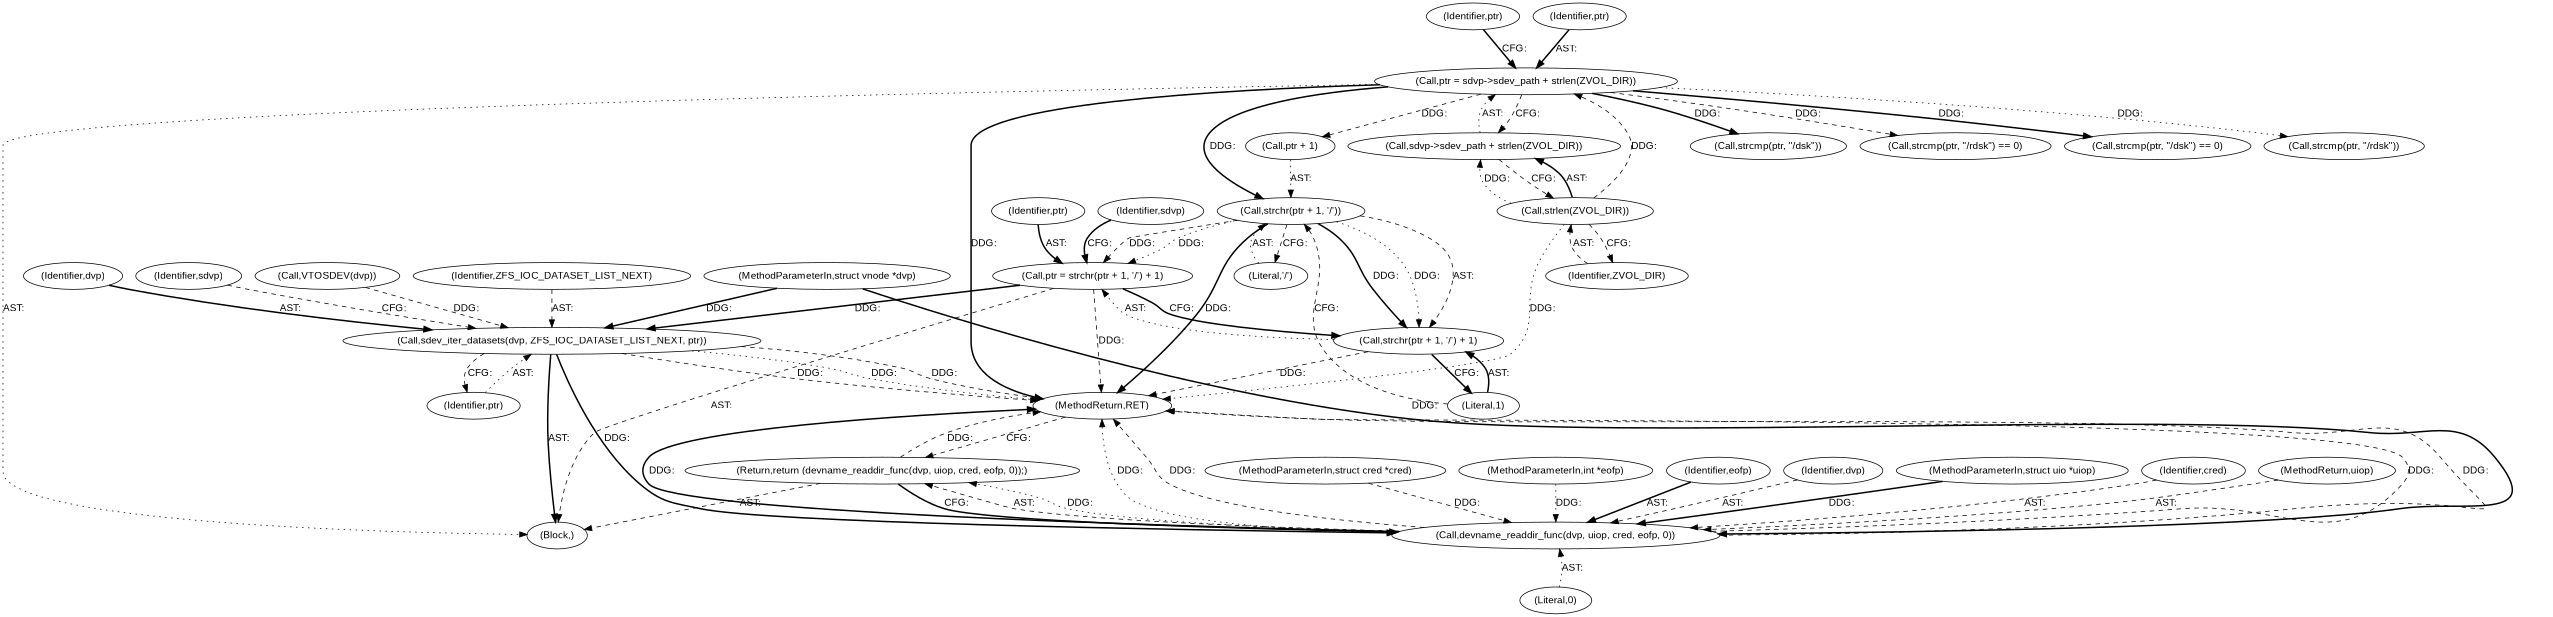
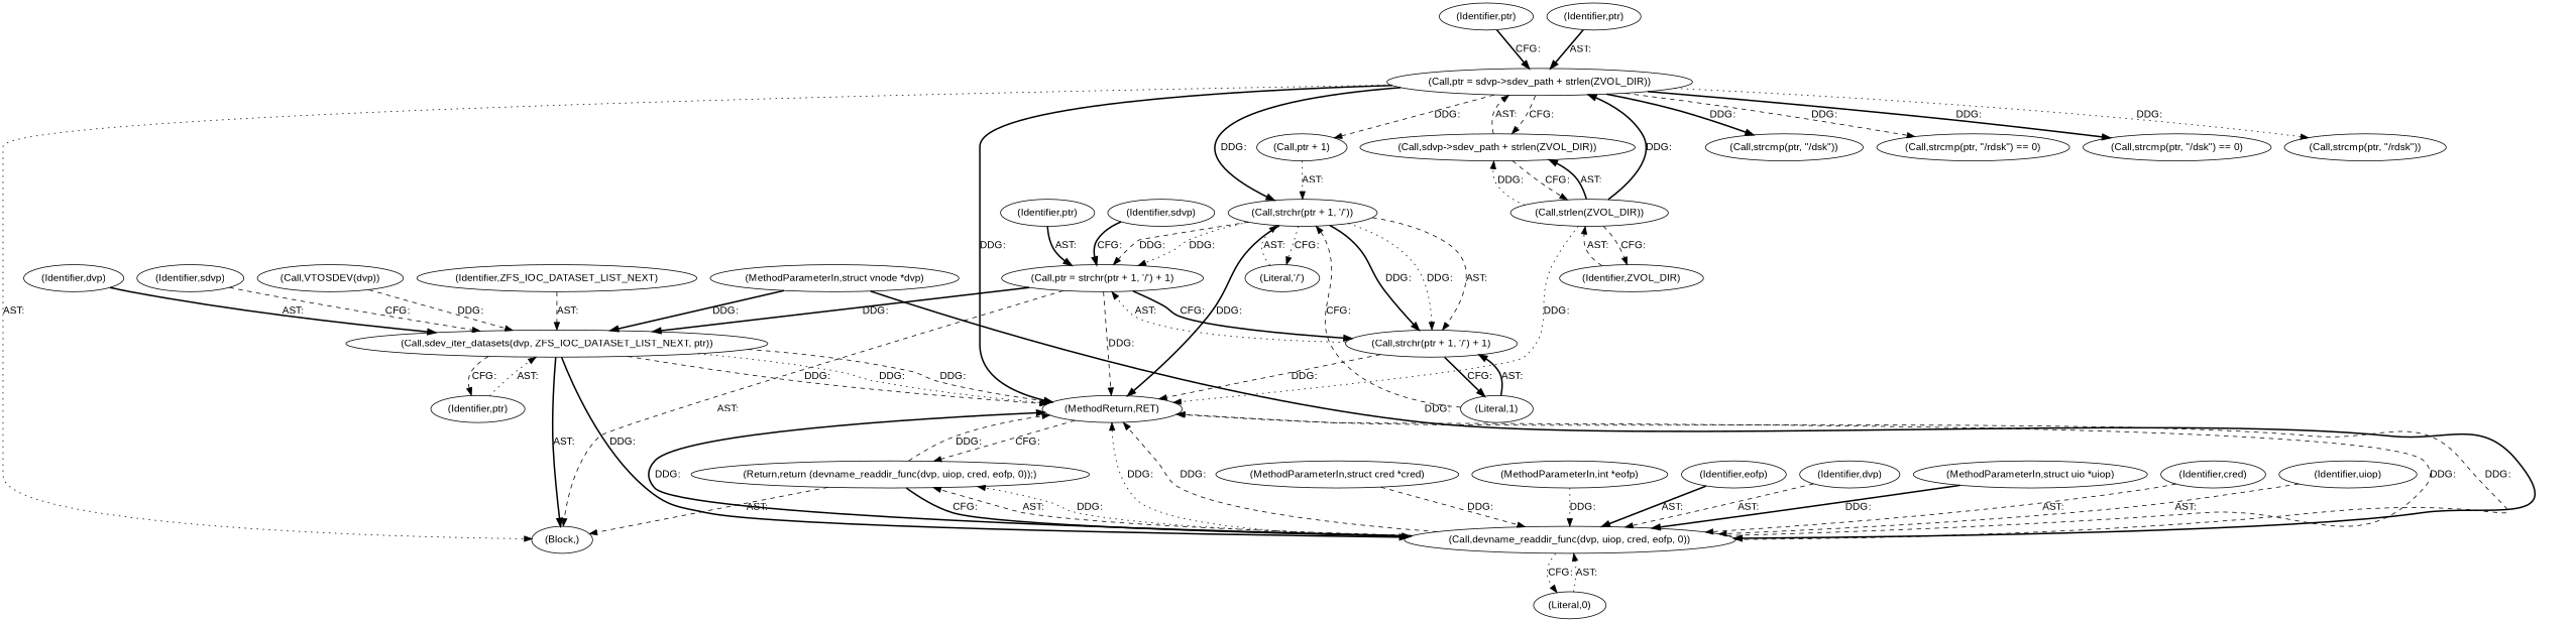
  digraph {
    fontname="Liberation Sans"
    node [fontname="Liberation Sans"]
    edge [fontname="Liberation Sans" style=dashed]
    n1 [label="(Call,strchr(ptr + 1, '/'))"]
    n2 [label="(Call,ptr = strchr(ptr + 1, '/') + 1)"]
    n3 [label="(Call,strchr(ptr + 1, '/') + 1)"]
    n4 [label="(Literal,'/')"]
    n5 [label="(MethodReturn,RET)"]
    n6 [label="(Block,)"]
    n7 [label="(Call,sdev_iter_datasets(dvp, ZFS_IOC_DATASET_LIST_NEXT, ptr))"]
    n8 [label="(Literal,1)"]
    n9 [label="(Return,return (devname_readdir_func(dvp, uiop, cred, eofp, 0));)"]
    n10 [label="(Call,ptr = sdvp->sdev_path + strlen(ZVOL_DIR))"]
    n11 [label="(Call,strcmp(ptr, \"/dsk\"))"]
    n12 [label="(Call,strcmp(ptr, \"/rdsk\") == 0)"]
    n13 [label="(Call,sdvp->sdev_path + strlen(ZVOL_DIR))"]
    n14 [label="(Call,strcmp(ptr, \"/dsk\") == 0)"]
    n15 [label="(Call,strcmp(ptr, \"/rdsk\"))"]
    n16 [label="(Call,ptr + 1)"]
    n17 [label="(Call,strlen(ZVOL_DIR))"]
    n18 [label="(Identifier,ZVOL_DIR)"]
    n19 [label="(Call,devname_readdir_func(dvp, uiop, cred, eofp, 0))"]
    n20 [label="(Identifier,ptr)"]
    n21 [label="(Literal,0)"]
    n22 [label="(Identifier,dvp)"]
    n23 [label="(MethodParameterIn,struct cred *cred)"]
    n24 [label="(Identifier,ptr)"]
    n25 [label="(Identifier,ptr)"]
    n26 [label="(Identifier,sdvp)"]
    n27 [label="(MethodParameterIn,int *eofp)"]
    n28 [label="(Call,VTOSDEV(dvp))"]
    n29 [label="(Identifier,eofp)"]
    n30 [label="(Identifier,dvp)"]
    n31 [label="(Identifier,ZFS_IOC_DATASET_LIST_NEXT)"]
    n32 [label="(MethodParameterIn,struct vnode *dvp)"]
    n33 [label="(Identifier,ptr)"]
    n34 [label="(MethodParameterIn,struct uio *uiop)"]
    n35 [label="(Identifier,sdvp)"]
    n36 [label="(Identifier,cred)"]
-   n37 [label="(MethodReturn,uiop)"]
+   n37 [label="(Identifier,uiop)"]
    n1 -> n2 [label="DDG: " style=dotted]
    n1 -> n2 [label="DDG: "]
    n1 -> n3 [label="AST: "]
    n1 -> n3 [label="DDG: " style=bold]
    n1 -> n3 [label="DDG: " style=dotted]
-   n1 -> n4 [label="CFG: "]
+   n1 -> n4 [label="CFG: " style=dotted]
    n1 -> n5 [label="DDG: " style=bold]
    n2 -> n3 [label="CFG: " style=bold]
    n2 -> n5 [label="DDG: "]
    n2 -> n6 [label="AST: "]
    n2 -> n7 [label="DDG: " style=bold]
    n3 -> n2 [label="AST: " style=dotted]
    n3 -> n5 [label="DDG: "]
    n3 -> n8 [label="CFG: " style=bold]
    n4 -> n1 [label="AST: " style=dotted]
    n5 -> n9 [label="CFG: "]
    n7 -> n5 [label="DDG: "]
    n7 -> n5 [label="DDG: " style=dotted]
    n7 -> n5 [label="DDG: "]
    n7 -> n6 [label="AST: " style=bold]
    n7 -> n19 [label="DDG: " style=bold]
    n7 -> n20 [label="CFG: "]
    n8 -> n1 [label="CFG: "]
    n8 -> n3 [label="AST: " style=bold]
    n9 -> n5 [label="DDG: "]
    n9 -> n6 [label="AST: "]
    n9 -> n19 [label="CFG: " style=bold]
    n10 -> n1 [label="DDG: " style=bold]
    n10 -> n5 [label="DDG: " style=bold]
    n10 -> n6 [label="AST: " style=dotted]
    n10 -> n11 [label="DDG: " style=bold]
    n10 -> n12 [label="DDG: "]
    n10 -> n13 [label="CFG: "]
    n10 -> n14 [label="DDG: " style=bold]
    n10 -> n15 [label="DDG: " style=dotted]
    n10 -> n16 [label="DDG: "]
-   n13 -> n10 [label="AST: " style=dotted]
+   n13 -> n10 [label="AST: "]
    n13 -> n17 [label="CFG: "]
    n16 -> n1 [label="AST: " style=dotted]
    n17 -> n5 [label="DDG: " style=dotted]
-   n17 -> n10 [label="DDG: "]
+   n17 -> n10 [label="DDG: " style=bold]
    n17 -> n13 [label="AST: " style=bold]
    n17 -> n13 [label="DDG: " style=dotted]
    n17 -> n18 [label="CFG: "]
    n18 -> n17 [label="AST: "]
    n19 -> n5 [label="DDG: " style=dotted]
    n19 -> n5 [label="DDG: "]
    n19 -> n5 [label="DDG: "]
    n19 -> n5 [label="DDG: "]
    n19 -> n5 [label="DDG: " style=bold]
    n19 -> n9 [label="AST: "]
    n19 -> n9 [label="DDG: " style=dotted]
+   n19 -> n21 [label="CFG: " style=dotted]
    n20 -> n7 [label="AST: " style=dotted]
    n21 -> n19 [label="AST: " style=dotted]
    n22 -> n7 [label="AST: " style=bold]
    n23 -> n19 [label="DDG: "]
    n24 -> n2 [label="AST: " style=bold]
    n25 -> n10 [label="CFG: " style=bold]
    n26 -> n2 [label="CFG: " style=bold]
    n27 -> n19 [label="DDG: " style=dotted]
    n28 -> n7 [label="DDG: "]
    n29 -> n19 [label="AST: " style=bold]
    n30 -> n19 [label="AST: "]
    n31 -> n7 [label="AST: "]
    n32 -> n7 [label="DDG: " style=bold]
    n32 -> n19 [label="DDG: " style=bold]
    n33 -> n10 [label="AST: " style=bold]
    n34 -> n19 [label="DDG: " style=bold]
    n35 -> n7 [label="CFG: "]
    n36 -> n19 [label="AST: "]
    n37 -> n19 [label="AST: "]
  }
